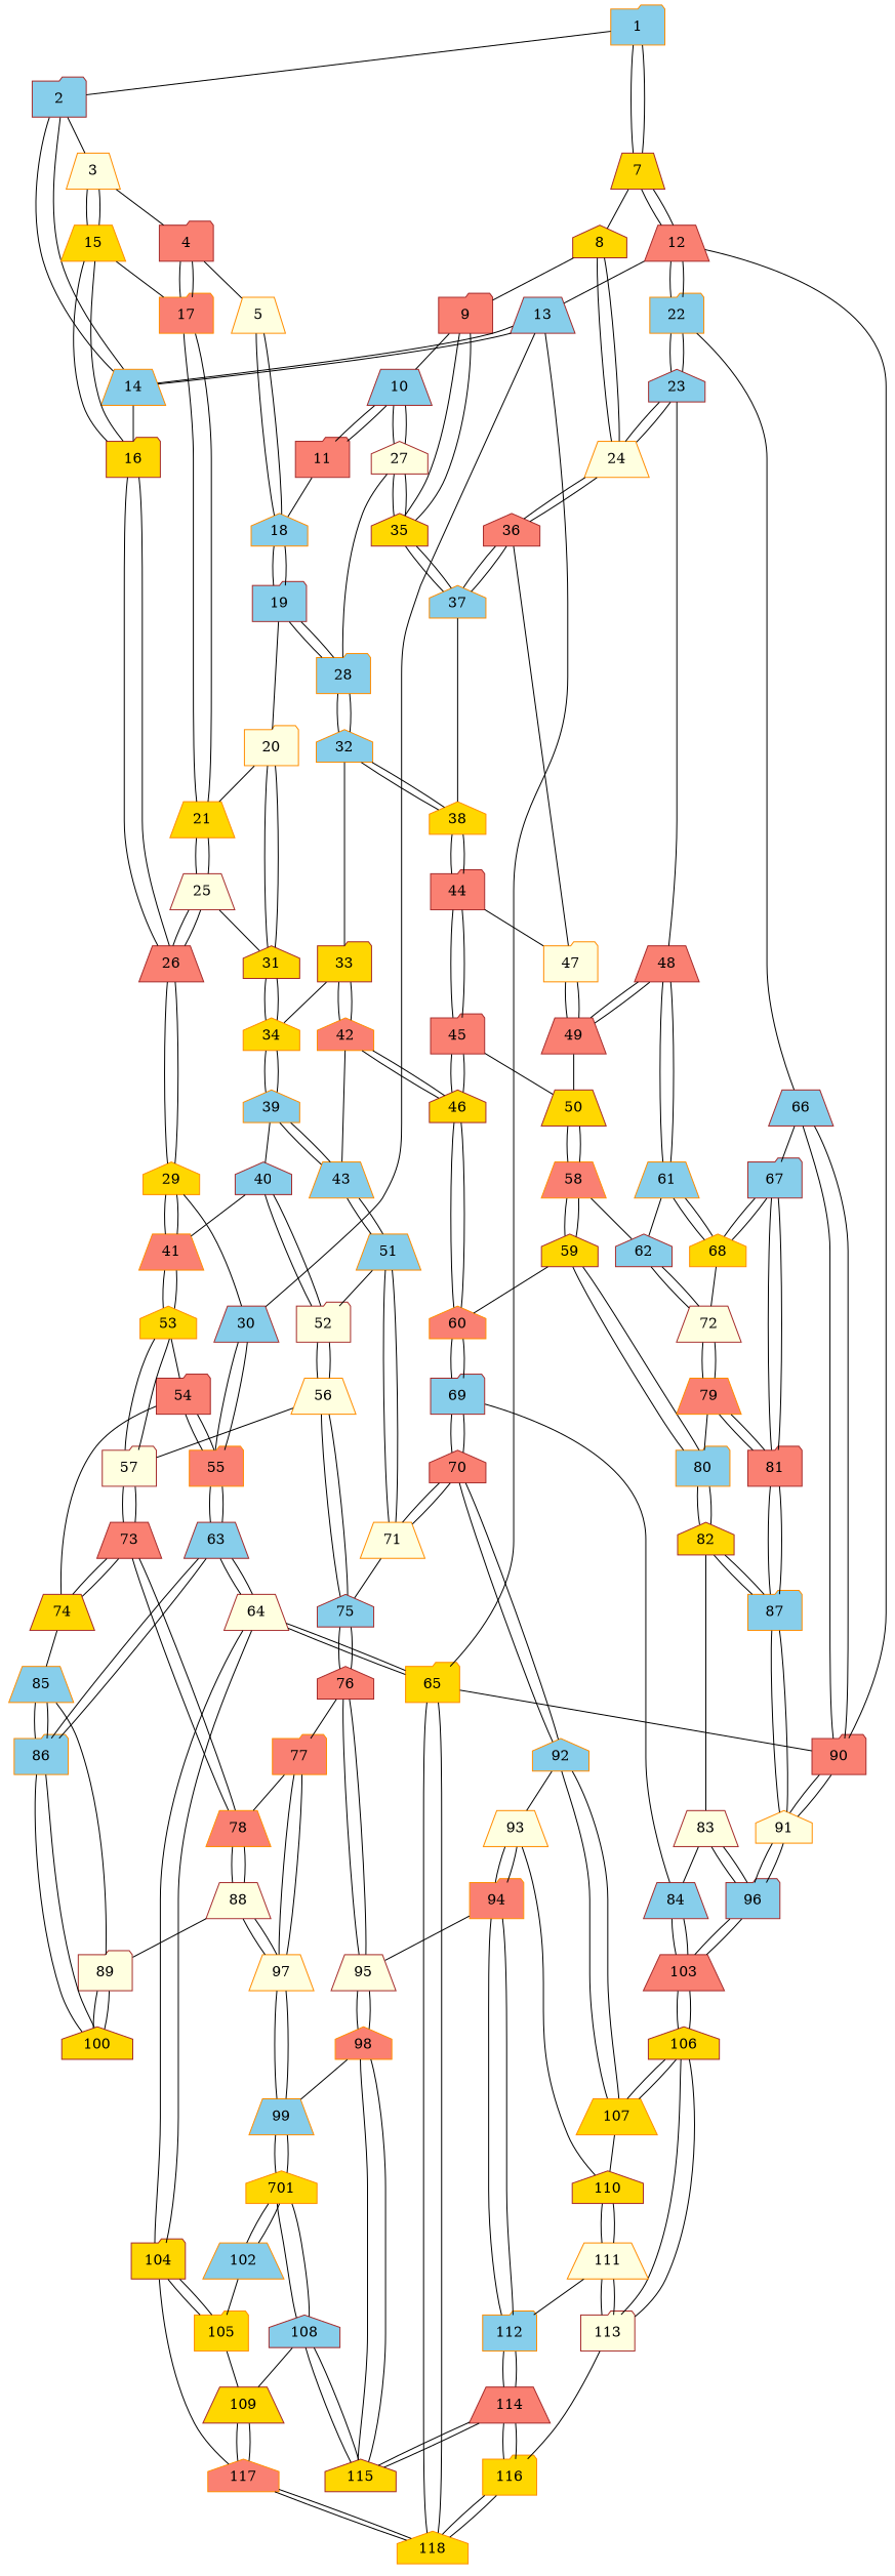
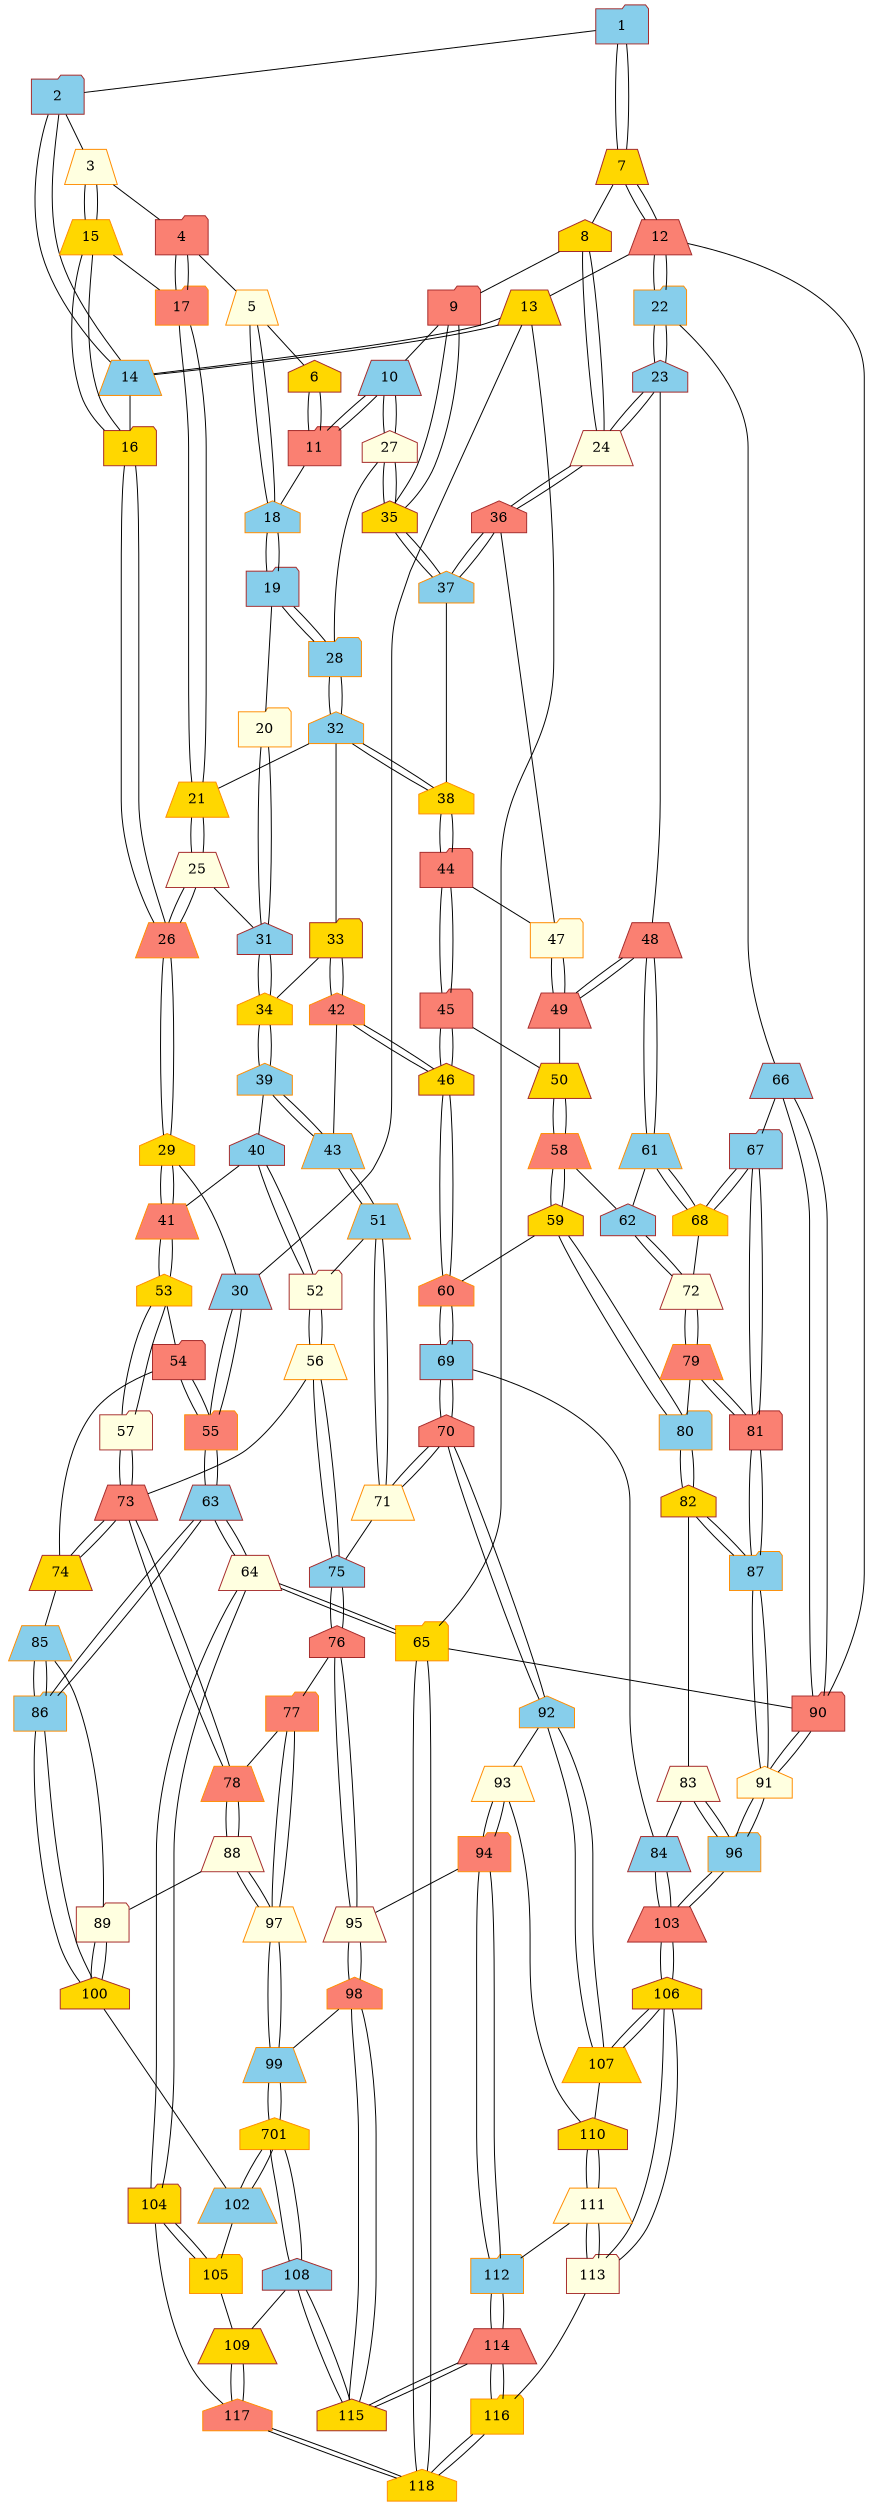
  graph {
    node [color=brown fillcolor=skyblue shape=trapezium style=filled]
-   1 [color=darkorange shape=folder]
+   1 [shape=folder]
    2 [shape=folder]
    7 [fillcolor=gold]
    3 [color=darkorange fillcolor=lightyellow]
    14 [color=darkorange]
    8 [fillcolor=gold shape=house]
    12 [fillcolor=salmon]
    4 [fillcolor=salmon shape=folder]
    15 [color=darkorange fillcolor=gold]
    16 [fillcolor=gold shape=folder]
    5 [color=darkorange fillcolor=lightyellow]
    17 [color=darkorange fillcolor=salmon shape=folder]
+   6 [fillcolor=gold shape=house]
    18 [color=darkorange shape=house]
    21 [color=darkorange fillcolor=gold]
    11 [fillcolor=salmon shape=folder]
    19 [shape=folder]
    9 [fillcolor=salmon shape=folder]
-   24 [color=darkorange fillcolor=lightyellow]
-   13
+   24 [fillcolor=lightyellow]
+   13 [fillcolor=gold]
    22 [color=darkorange shape=folder]
    90 [fillcolor=salmon shape=folder]
    10
    35 [fillcolor=gold shape=house]
    36 [fillcolor=salmon shape=house]
    27 [fillcolor=lightyellow shape=house]
    37 [color=darkorange shape=house]
    28 [color=darkorange shape=folder]
    30
    65 [color=darkorange fillcolor=gold shape=folder]
    23 [shape=house]
    66
    91 [color=darkorange fillcolor=lightyellow shape=house]
    55 [color=darkorange fillcolor=salmon shape=folder]
    118 [color=darkorange fillcolor=gold shape=house]
-   26 [fillcolor=salmon]
+   26 [color=darkorange fillcolor=salmon]
    29 [color=darkorange fillcolor=gold shape=house]
    25 [fillcolor=lightyellow]
    20 [color=darkorange fillcolor=lightyellow shape=folder]
-   31 [fillcolor=gold shape=house]
+   31 [shape=house]
    32 [color=darkorange shape=house]
    34 [color=darkorange fillcolor=gold shape=house]
    48 [fillcolor=salmon]
    67 [shape=folder]
    49 [fillcolor=salmon]
    61 [color=darkorange]
    47 [color=darkorange fillcolor=lightyellow shape=folder]
    41 [color=darkorange fillcolor=salmon]
    33 [fillcolor=gold shape=folder]
    38 [color=darkorange fillcolor=gold shape=house]
    53 [color=darkorange fillcolor=gold shape=house]
    63
    39 [color=darkorange shape=house]
    42 [color=darkorange fillcolor=salmon shape=house]
    44 [fillcolor=salmon shape=folder]
    43 [color=darkorange]
    46 [fillcolor=gold shape=house]
    40 [shape=house]
    45 [fillcolor=salmon shape=folder]
    52 [fillcolor=lightyellow shape=folder]
    51 [color=darkorange]
    56 [color=darkorange fillcolor=lightyellow]
    54 [fillcolor=salmon shape=folder]
    57 [fillcolor=lightyellow shape=folder]
    60 [color=darkorange fillcolor=salmon shape=house]
    71 [color=darkorange fillcolor=lightyellow]
    50 [fillcolor=gold]
    58 [color=darkorange fillcolor=salmon]
    69 [shape=folder]
    62 [shape=house]
    68 [color=darkorange fillcolor=gold shape=house]
    59 [fillcolor=gold shape=house]
    75 [shape=house]
    74 [fillcolor=gold]
    73 [fillcolor=salmon]
    85 [color=darkorange]
    64 [fillcolor=lightyellow]
    86 [color=darkorange shape=folder]
    76 [fillcolor=salmon shape=house]
    78 [color=darkorange fillcolor=salmon]
    80 [color=darkorange shape=folder]
    72 [fillcolor=lightyellow]
    82 [fillcolor=gold shape=house]
    70 [fillcolor=salmon shape=house]
    84
    79 [color=darkorange fillcolor=salmon]
    104 [fillcolor=gold shape=folder]
    100 [fillcolor=gold shape=house]
    105 [color=darkorange fillcolor=gold shape=folder]
    117 [color=darkorange fillcolor=salmon shape=house]
    81 [fillcolor=salmon shape=folder]
    87 [color=darkorange shape=folder]
    92 [color=darkorange shape=house]
    103 [fillcolor=salmon]
    93 [color=darkorange fillcolor=lightyellow]
    107 [color=darkorange fillcolor=gold]
    88 [fillcolor=lightyellow]
    89 [fillcolor=lightyellow shape=folder]
    77 [color=darkorange fillcolor=salmon shape=folder]
    95 [fillcolor=lightyellow]
    97 [color=darkorange fillcolor=lightyellow]
    98 [color=darkorange fillcolor=salmon shape=house]
    99 [color=darkorange]
    83 [fillcolor=lightyellow]
-   96 [shape=folder]
+   96 [color=darkorange shape=folder]
    106 [fillcolor=gold shape=house]
    102 [color=darkorange]
    94 [color=darkorange fillcolor=salmon shape=folder]
    110 [fillcolor=gold shape=house]
    112 [color=darkorange shape=folder]
    111 [color=darkorange fillcolor=lightyellow]
    114 [fillcolor=salmon]
    115 [fillcolor=gold shape=house]
    n114 [color=darkorange fillcolor=gold label=701 shape=house]
    108 [shape=house]
    109 [fillcolor=gold]
    113 [fillcolor=lightyellow shape=folder]
    116 [color=darkorange fillcolor=gold shape=folder]
    1 -- 2
    1 -- 7
    1 -- 7
    2 -- 3
    2 -- 14
    2 -- 14
    7 -- 8
    7 -- 12
    7 -- 12
    3 -- 4
    3 -- 15
    3 -- 15
    14 -- 16
    8 -- 9
    8 -- 24
    8 -- 24
    12 -- 13
    12 -- 22
    12 -- 22
    12 -- 90
    4 -- 5
    4 -- 17
    4 -- 17
    15 -- 16
    15 -- 16
    15 -- 17
    16 -- 26
    16 -- 26
+   5 -- 6
    5 -- 18
    5 -- 18
    17 -- 21
    17 -- 21
+   6 -- 11
+   6 -- 11
    18 -- 19
    18 -- 19
    21 -- 25
    21 -- 25
    11 -- 18
    19 -- 28
    19 -- 28
    19 -- 20
    9 -- 10
    9 -- 35
    9 -- 35
    24 -- 36
    24 -- 36
    13 -- 14
    13 -- 14
    13 -- 30
    13 -- 65
    22 -- 23
    22 -- 23
    22 -- 66
    90 -- 91
    90 -- 91
    10 -- 11
    10 -- 11
    10 -- 27
    10 -- 27
    35 -- 37
    35 -- 37
    36 -- 37
    36 -- 37
    36 -- 47
    27 -- 35
    27 -- 35
    27 -- 28
    37 -- 38
    28 -- 32
    28 -- 32
    30 -- 55
    30 -- 55
    65 -- 90
    65 -- 118
    65 -- 118
    23 -- 24
    23 -- 24
    23 -- 48
    66 -- 90
    66 -- 90
    66 -- 67
    91 -- 96
    91 -- 96
    55 -- 63
    55 -- 63
    26 -- 29
    26 -- 29
    29 -- 30
    29 -- 41
    29 -- 41
    25 -- 26
    25 -- 26
    25 -- 31
-   20 -- 21
+   32 -- 21
    20 -- 31
    20 -- 31
    31 -- 34
    31 -- 34
    32 -- 33
    32 -- 38
    32 -- 38
    34 -- 39
    34 -- 39
    48 -- 49
    48 -- 49
    48 -- 61
    48 -- 61
    67 -- 68
    67 -- 68
    67 -- 81
    67 -- 81
    49 -- 50
    61 -- 62
    61 -- 68
    61 -- 68
    47 -- 49
    47 -- 49
    41 -- 53
    41 -- 53
    33 -- 34
    33 -- 42
    33 -- 42
    38 -- 44
    38 -- 44
    53 -- 54
    53 -- 57
    53 -- 57
    63 -- 64
    63 -- 64
    63 -- 86
    63 -- 86
    39 -- 43
    39 -- 43
    39 -- 40
    42 -- 43
    42 -- 46
    42 -- 46
    44 -- 47
    44 -- 45
    44 -- 45
    43 -- 51
    43 -- 51
    46 -- 60
    46 -- 60
    40 -- 41
    40 -- 52
    40 -- 52
    45 -- 46
    45 -- 46
    45 -- 50
    52 -- 56
    52 -- 56
    51 -- 52
    51 -- 71
    51 -- 71
-   56 -- 57
+   56 -- 73
    56 -- 75
    56 -- 75
    54 -- 55
    54 -- 55
    54 -- 74
    57 -- 73
    57 -- 73
    60 -- 69
    60 -- 69
    71 -- 75
    50 -- 58
    50 -- 58
    58 -- 62
    58 -- 59
    58 -- 59
    69 -- 70
    69 -- 70
    69 -- 84
    62 -- 72
    62 -- 72
    68 -- 72
    59 -- 60
    59 -- 80
    59 -- 80
    75 -- 76
    75 -- 76
    74 -- 85
    73 -- 74
    73 -- 74
    73 -- 78
    73 -- 78
    85 -- 86
    85 -- 86
    85 -- 89
    64 -- 65
    64 -- 65
    64 -- 104
    64 -- 104
    86 -- 100
    86 -- 100
    76 -- 77
    76 -- 95
    76 -- 95
    78 -- 88
    78 -- 88
    80 -- 82
    80 -- 82
    72 -- 79
    72 -- 79
    82 -- 87
    82 -- 87
    82 -- 83
    70 -- 71
    70 -- 71
    70 -- 92
    70 -- 92
    84 -- 103
    84 -- 103
    79 -- 80
    79 -- 81
    79 -- 81
    104 -- 105
    104 -- 105
    104 -- 117
+   100 -- 102
    105 -- 109
    117 -- 118
    117 -- 118
    81 -- 87
    81 -- 87
    87 -- 91
    87 -- 91
    92 -- 93
    92 -- 107
    92 -- 107
    103 -- 106
    103 -- 106
    93 -- 94
    93 -- 94
    93 -- 110
    107 -- 110
    88 -- 89
    88 -- 97
    88 -- 97
    89 -- 100
    89 -- 100
    77 -- 78
    77 -- 97
    77 -- 97
    95 -- 98
    95 -- 98
    97 -- 99
    97 -- 99
    98 -- 99
    98 -- 115
    98 -- 115
    99 -- n114
    99 -- n114
    83 -- 84
    83 -- 96
    83 -- 96
    96 -- 103
    96 -- 103
    106 -- 107
    106 -- 107
    106 -- 113
    106 -- 113
    102 -- 105
    94 -- 95
    94 -- 112
    94 -- 112
    110 -- 111
    110 -- 111
    112 -- 114
    112 -- 114
    111 -- 112
    111 -- 113
    111 -- 113
    114 -- 115
    114 -- 115
    114 -- 116
    114 -- 116
    n114 -- 102
    n114 -- 102
    n114 -- 108
    n114 -- 108
    108 -- 115
    108 -- 115
    108 -- 109
    109 -- 117
    109 -- 117
    113 -- 116
    116 -- 118
    116 -- 118
  }
